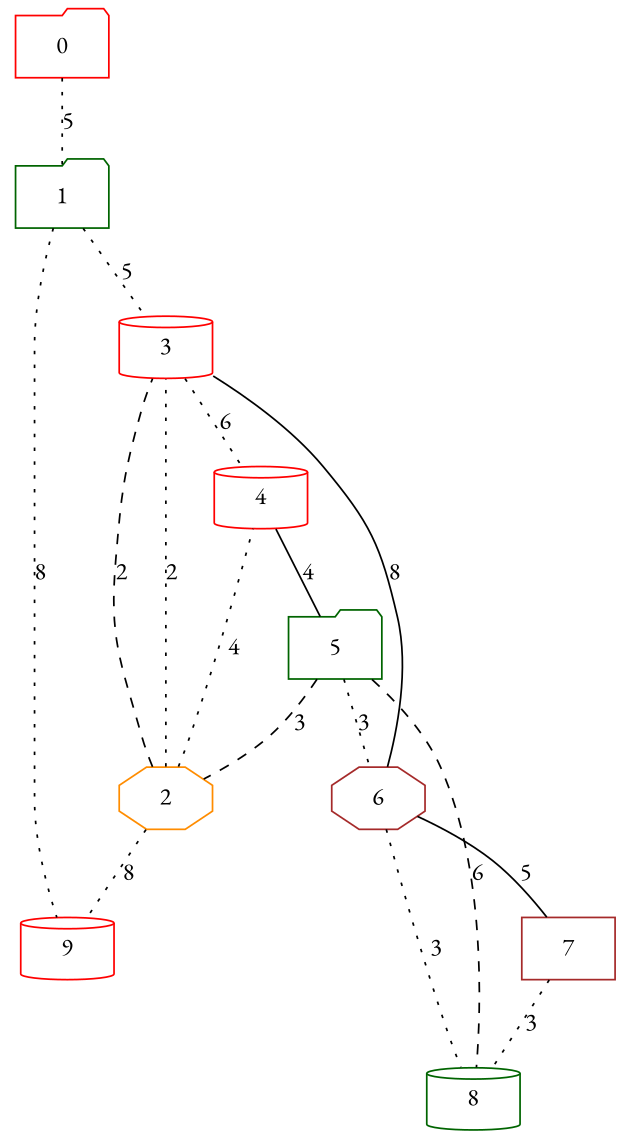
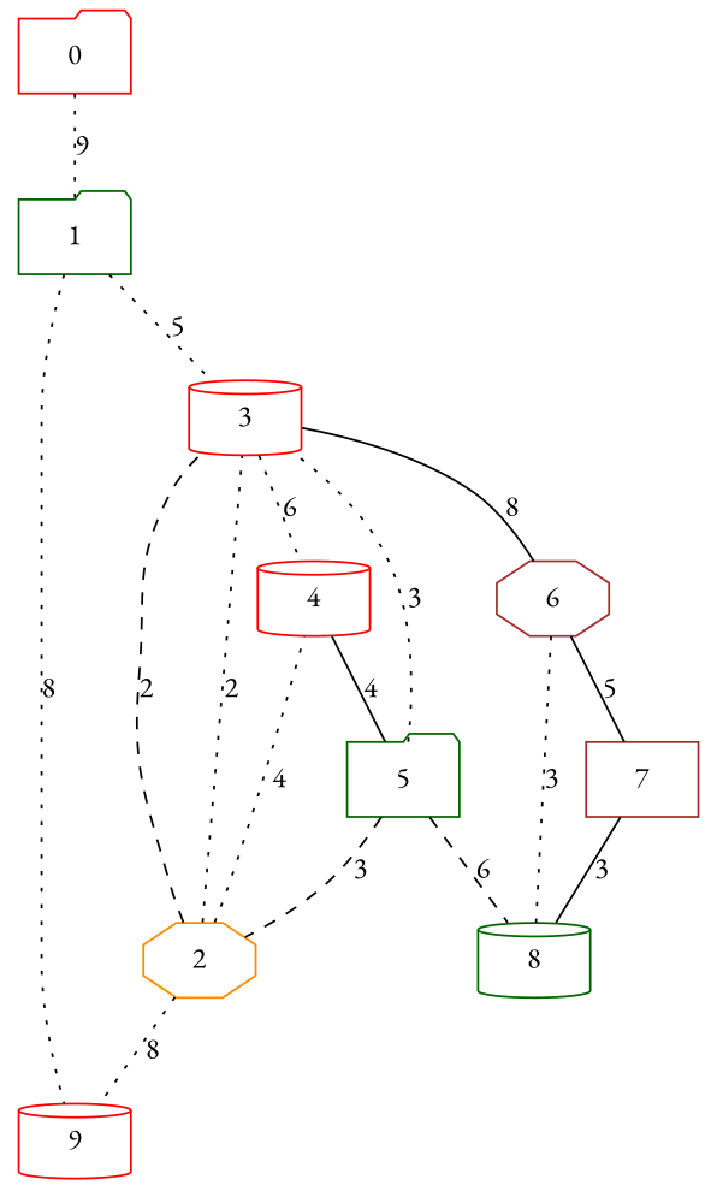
  graph {
    fontname="EB Garamond"
    node [color=red fontname="EB Garamond" shape=cylinder weight=1]
    edge [fontname="EB Garamond" style=dotted]
    0 [shape=folder]
    1 [color=darkgreen shape=folder]
    3 [weight=2]
    9 [weight=4]
    2 [color=darkorange shape=octagon weight=2]
    4
    6 [color=brown shape=octagon]
    5 [color=darkgreen shape=folder]
    8 [color=darkgreen]
    7 [color=brown shape=box]
-   0 -- 1 [label=5]
+   0 -- 1 [label=9]
    1 -- 3 [label=5]
    1 -- 9 [label=8]
    3 -- 4 [label=6]
    3 -- 6 [label=8 style=solid]
    2 -- 3 [label=2 style=dashed]
    2 -- 3 [label=2]
    2 -- 9 [label=8]
    2 -- 4 [label=4]
    4 -- 5 [label=4 style=solid]
    6 -- 8 [label=3]
    6 -- 7 [label=5 style=solid]
    5 -- 2 [label=3 style=dashed]
-   5 -- 6 [label=3]
+   5 -- 3 [label=3]
    5 -- 8 [label=6 style=dashed]
-   7 -- 8 [label=3]
+   7 -- 8 [label=3 style=solid]
  }
